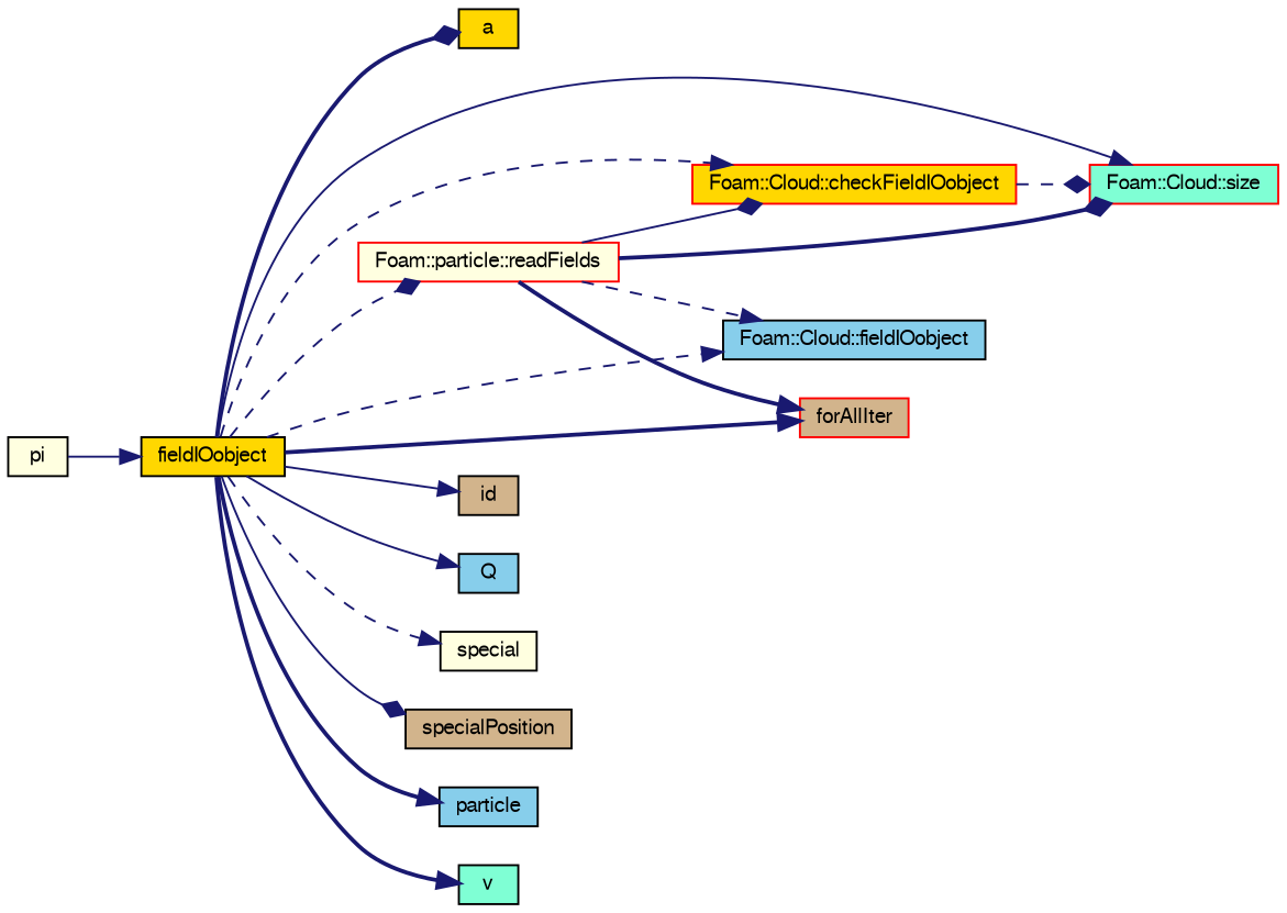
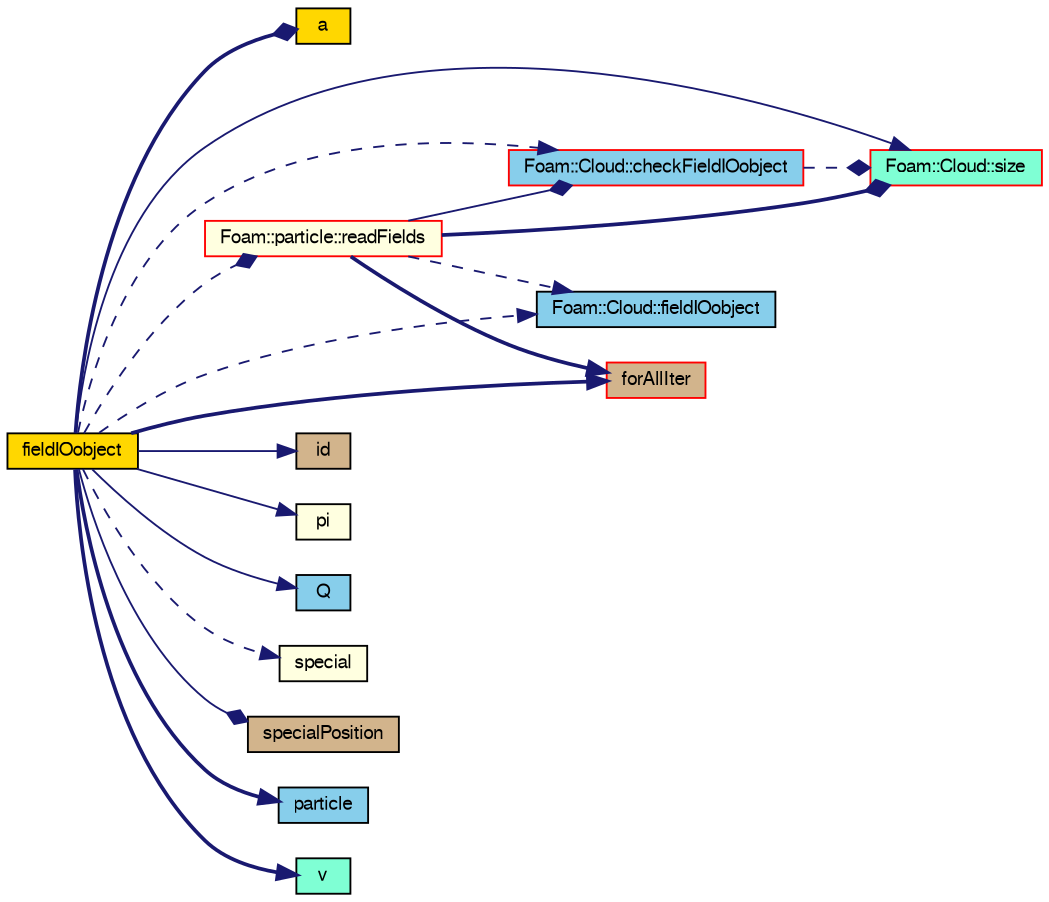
  digraph {
    rankdir=LR
    node [color=black fillcolor=skyblue fontname=FreeSans fontsize=10 shape=record style=filled]
    edge [arrowhead=normal color=midnightblue fontname=FreeSans fontsize=10 labelfontname=FreeSans labelfontsize=10 style=bold]
    n1 [fillcolor=gold fontcolor=black height=0.2 label=fieldIOobject width=0.4]
    n2 [fillcolor=gold height=0.2 label=a width=0.4]
-   n3 [color=red fillcolor=gold height=0.2 label="Foam::Cloud::checkFieldIOobject" width=0.4]
+   n3 [color=red height=0.2 label="Foam::Cloud::checkFieldIOobject" width=0.4]
    n4 [color=red fillcolor=aquamarine height=0.2 label="Foam::Cloud::size" width=0.4]
    n5 [height=0.2 label="Foam::Cloud::fieldIOobject" width=0.4]
    n6 [color=red fillcolor=tan height=0.2 label=forAllIter width=0.4]
    n7 [fillcolor=tan height=0.2 label=id width=0.4]
    n8 [fillcolor=lightyellow height=0.2 label=pi width=0.4]
    n9 [height=0.2 label=Q width=0.4]
    n10 [color=red fillcolor=lightyellow height=0.2 label="Foam::particle::readFields" width=0.4]
    n11 [fillcolor=lightyellow height=0.2 label=special width=0.4]
    n12 [fillcolor=tan height=0.2 label=specialPosition width=0.4]
    n13 [height=0.2 label=particle width=0.4]
    n14 [fillcolor=aquamarine height=0.2 label=v width=0.4]
    n1 -> n2 [arrowhead=diamond]
    n1 -> n3 [style=dashed]
    n1 -> n4 [style=solid]
    n1 -> n5 [style=dashed]
    n1 -> n6
    n1 -> n7 [style=solid]
-   n8 -> n1 [style=solid]
+   n1 -> n8 [style=solid]
    n1 -> n9 [style=solid]
    n1 -> n10 [arrowhead=diamond style=dashed]
    n1 -> n11 [style=dashed]
    n1 -> n12 [arrowhead=diamond style=solid]
    n1 -> n13
    n1 -> n14
    n3 -> n4 [arrowhead=diamond style=dashed]
    n10 -> n3 [arrowhead=diamond style=solid]
    n10 -> n4 [arrowhead=diamond]
    n10 -> n5 [style=dashed]
    n10 -> n6
  }
